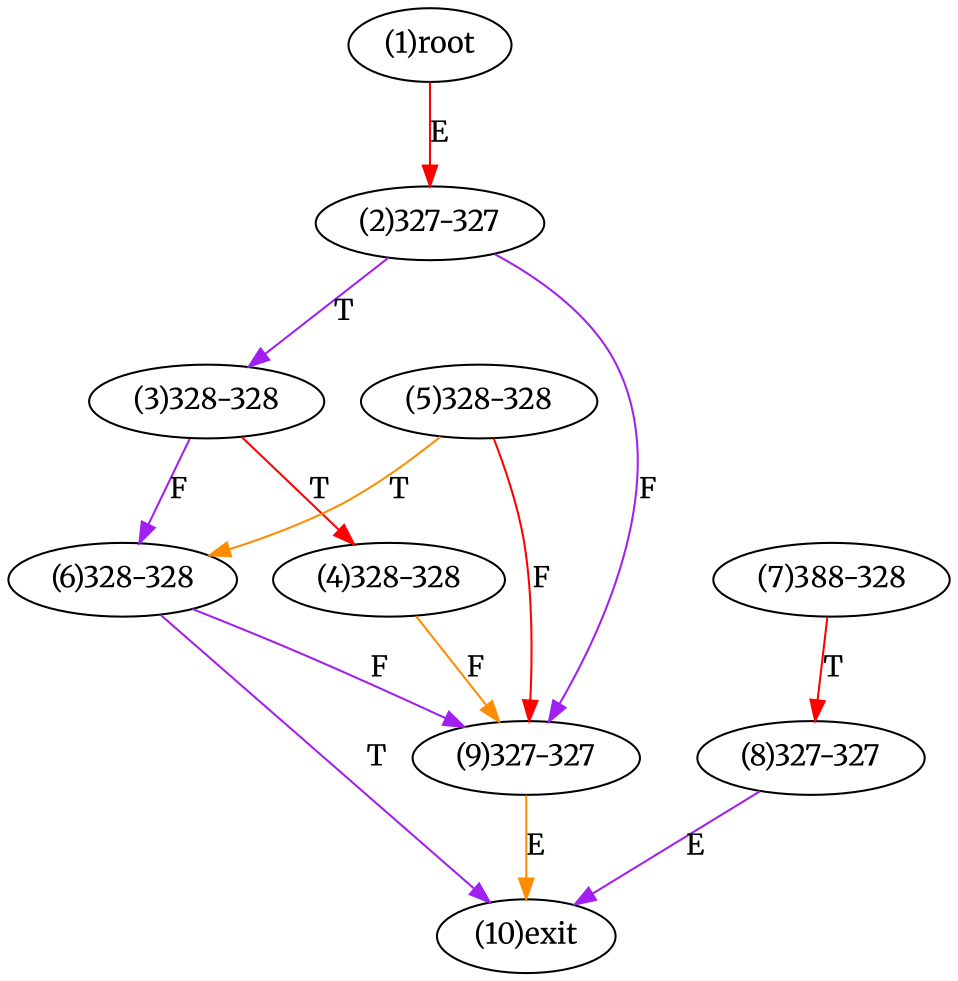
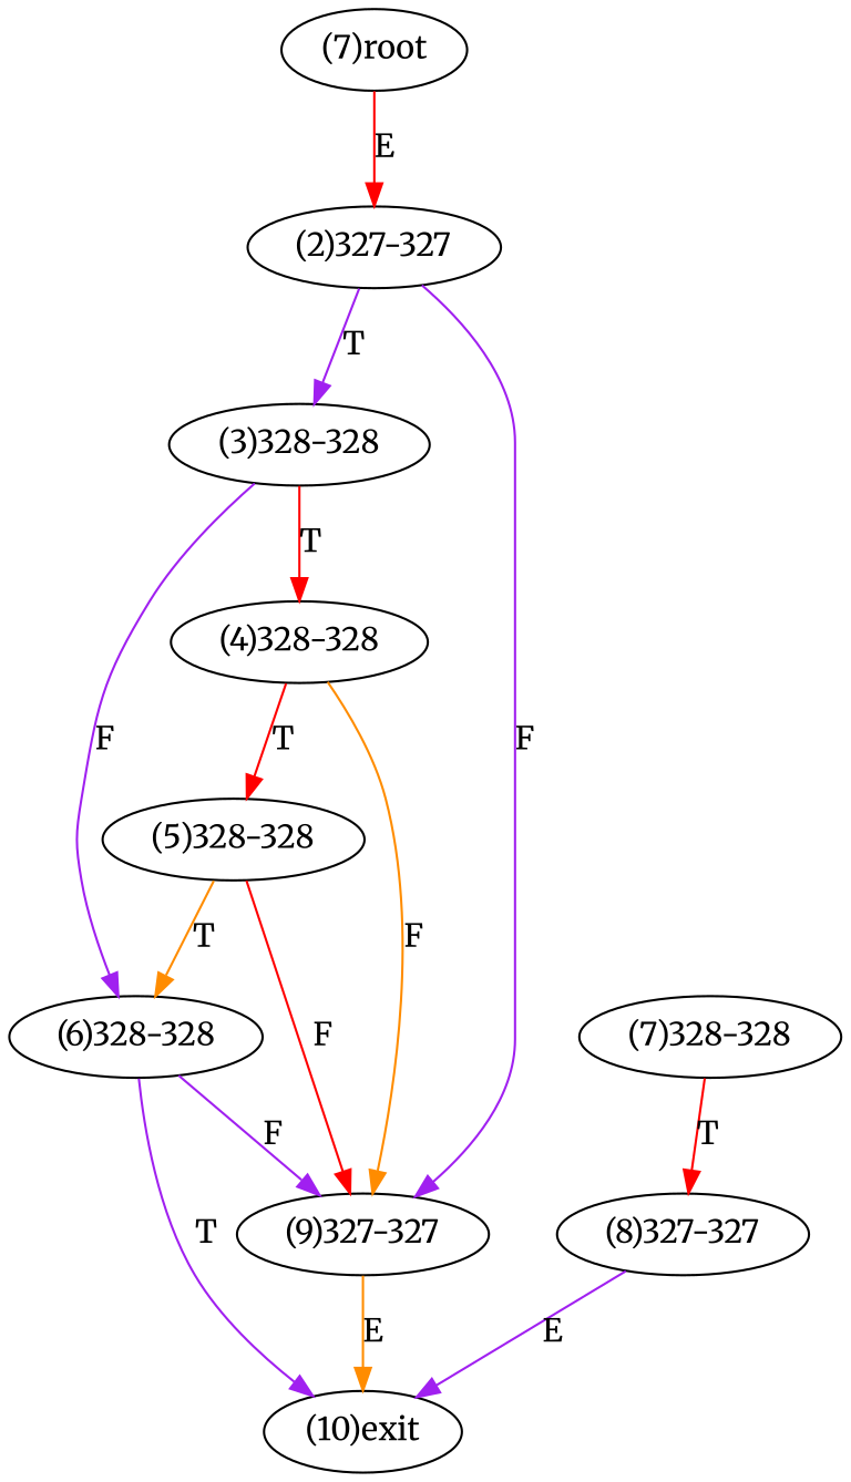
  digraph {
    fontname=Merriweather
    node [fontname=Merriweather]
    edge [color=purple fontname=Merriweather]
-   n1 [label="(1)root"]
+   n1 [label="(7)root"]
    n2 [label="(2)327-327"]
    n3 [label="(3)328-328"]
    n4 [label="(9)327-327"]
    n5 [label="(4)328-328"]
    n6 [label="(6)328-328"]
    n7 [label="(10)exit"]
    n8 [label="(5)328-328"]
-   n9 [label="(7)388-328"]
+   n9 [label="(7)328-328"]
    n10 [label="(8)327-327"]
    n1 -> n2 [color=red label=E]
    n2 -> n3 [label=T]
    n2 -> n4 [label=F]
    n3 -> n5 [color=red label=T]
    n3 -> n6 [label=F]
    n4 -> n7 [color=darkorange label=E]
    n5 -> n4 [color=darkorange label=F]
+   n5 -> n8 [color=red label=T]
    n6 -> n4 [label=F]
    n6 -> n7 [label=T]
    n8 -> n4 [color=red label=F]
    n8 -> n6 [color=darkorange label=T]
    n9 -> n10 [color=red label=T]
    n10 -> n7 [label=E]
  }
